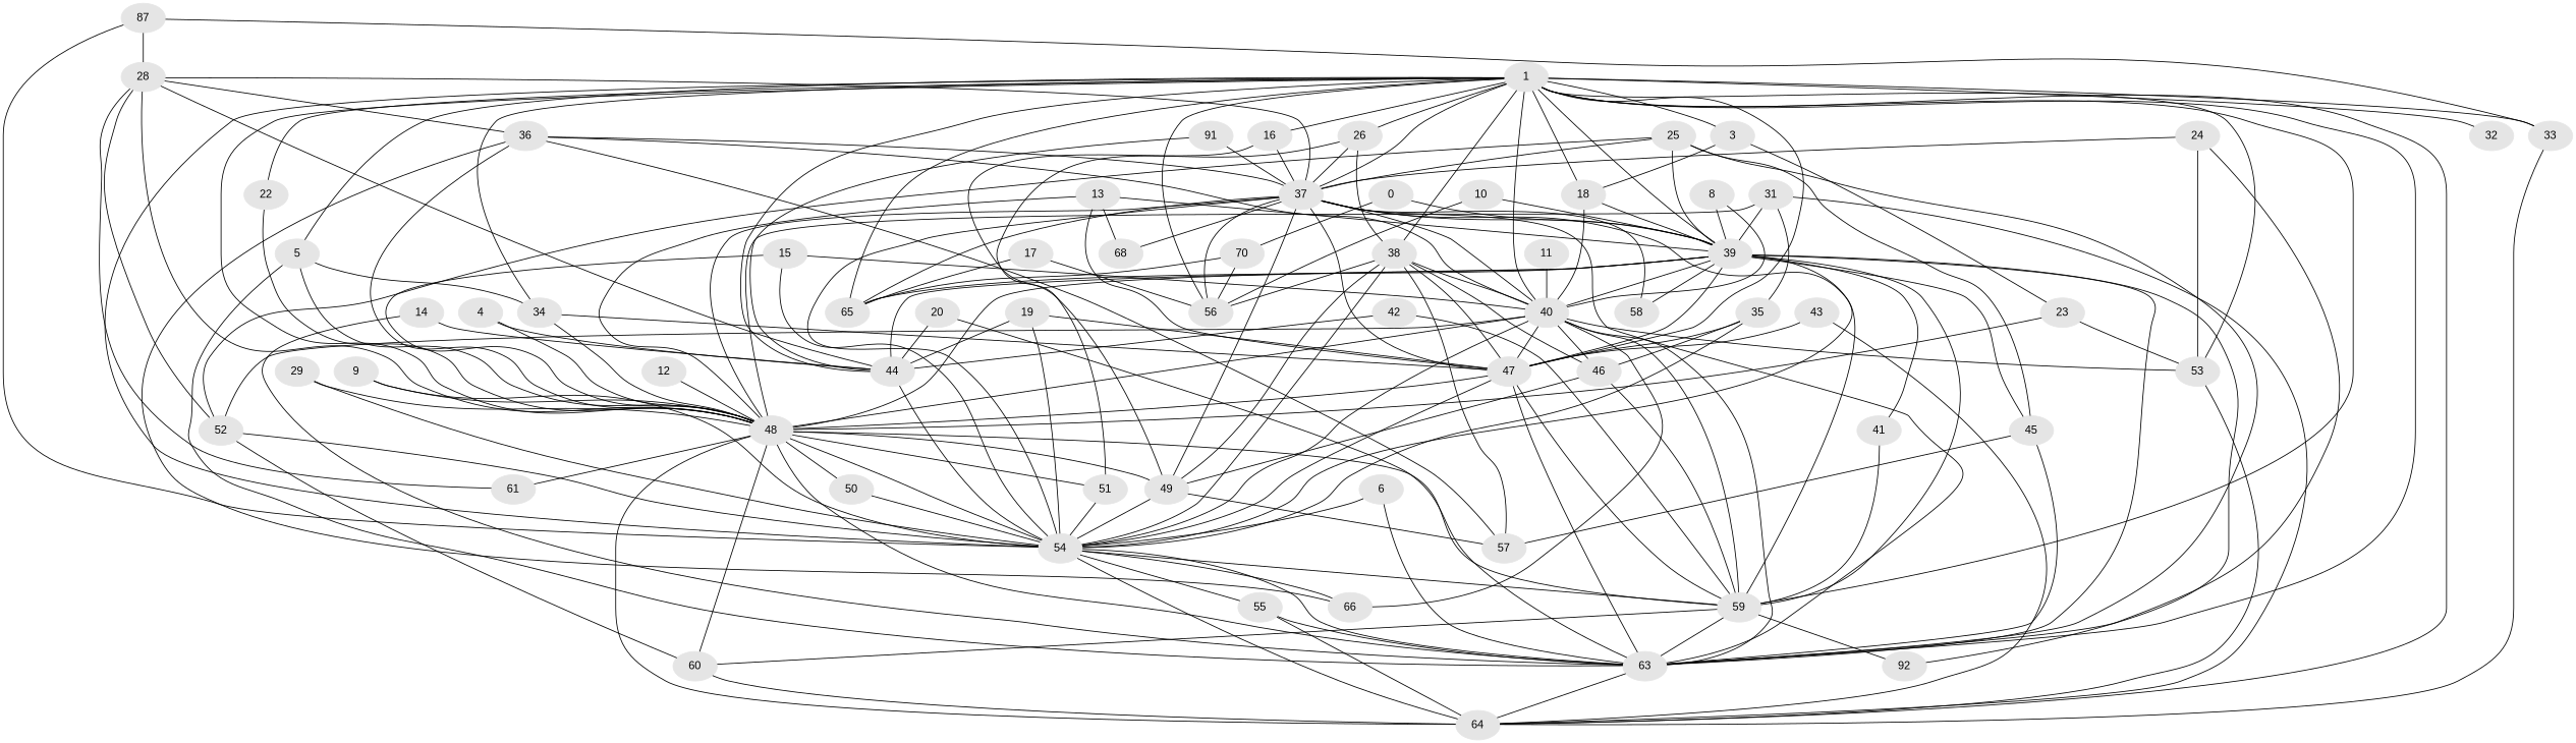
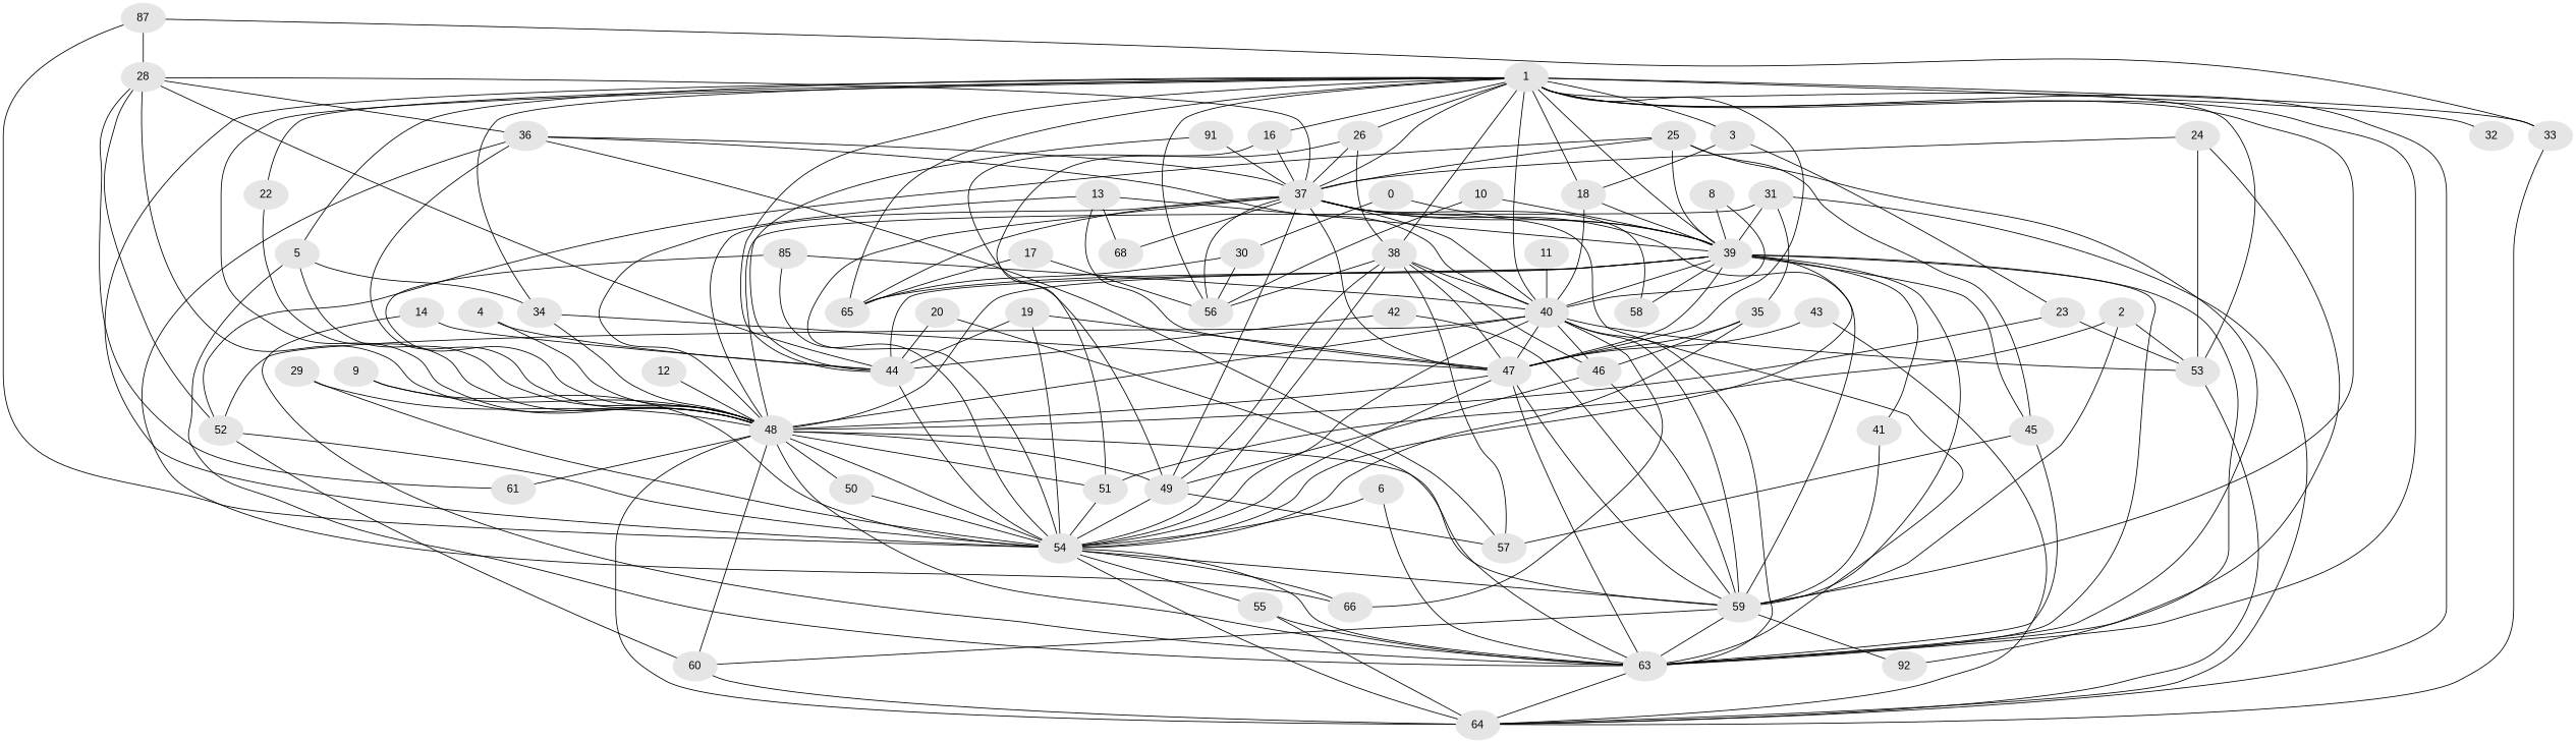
  graph {
    fontname="Liberation Sans"
    node [color=gray90 fontname="Liberation Sans" style=filled]
    edge [fontname="Liberation Sans" weight=1.0]
    1
    3
    5
    16
    18
    22
    26
    32
    33
    34
    37
    38
    39
    40
    44
    47
    48
    53
    54
    56
    59
    63
    64
    65
    23
    49
    51
    68
    58
    46
    57
    45
    41
    n34 [label=92]
    52
    66
    61
    50
    60
    55
+   2
    4
    6
    n44 [label=0]
-   30 [label=70]
+   30
    8
    9
    10
    11
    12
    13
    14
-   15
+   15 [label=85]
    17
    19
    20
    n57 [label=91]
    24
    25
    n60 [label=87]
    28
    36
    29
    31
    35
    42
    43
    1 -- 3
    1 -- 5
    1 -- 16 [weight=2.0]
    1 -- 18
    1 -- 22
    1 -- 26
    1 -- 32 [weight=2.0]
    1 -- 33
    1 -- 34
    1 -- 37 [weight=3.0]
    1 -- 38
    1 -- 39 [weight=2.0]
    1 -- 40 [weight=3.0]
    1 -- 44
    1 -- 47 [weight=2.0]
    1 -- 48 [weight=2.0]
    1 -- 53
    1 -- 54 [weight=2.0]
    1 -- 56 [weight=2.0]
    1 -- 59 [weight=2.0]
    1 -- 63 [weight=3.0]
    1 -- 64
    1 -- 65
    3 -- 18
    3 -- 23
    5 -- 34
    5 -- 48
    5 -- 63
    16 -- 37
    16 -- 49
    18 -- 39
    18 -- 40
    22 -- 48
    26 -- 37
    26 -- 38
    26 -- 51
    33 -- 64
    34 -- 47
    34 -- 48
    37 -- 39
    37 -- 40
    37 -- 47
    37 -- 48
    37 -- 54
    37 -- 56
    37 -- 59 [weight=2.0]
    37 -- 63
    37 -- 65
    37 -- 49
    37 -- 68
    37 -- 58
    38 -- 40
    38 -- 47
    38 -- 54
    38 -- 56
    38 -- 49
    38 -- 46
    38 -- 57
    39 -- 40 [weight=2.0]
    39 -- 44 [weight=2.0]
    39 -- 47 [weight=2.0]
    39 -- 48 [weight=3.0]
    39 -- 54 [weight=2.0]
    39 -- 59
    39 -- 63
    39 -- 65
    39 -- 58
    39 -- 45
    39 -- 41
    39 -- n34
    40 -- 47
    40 -- 48
    40 -- 53
    40 -- 54
    40 -- 59
    40 -- 63
    40 -- 46
    40 -- 52
    40 -- 66
    44 -- 54
    47 -- 48
    47 -- 54 [weight=2.0]
    47 -- 59 [weight=2.0]
    47 -- 63
    48 -- 54
    48 -- 59
    48 -- 63 [weight=2.0]
    48 -- 64 [weight=2.0]
    48 -- 49
    48 -- 51
    48 -- 61
    48 -- 50
    48 -- 60
    53 -- 64
    54 -- 59
    54 -- 63
    54 -- 64
    54 -- 66
    54 -- 55
    59 -- 63
    59 -- n34
    59 -- 60
    63 -- 64
    23 -- 48
    23 -- 53
    49 -- 54
    49 -- 57
    51 -- 54
    46 -- 59
    46 -- 49
    45 -- 63
    45 -- 57
    41 -- 59
    52 -- 54 [weight=2.0]
    52 -- 60
    50 -- 54
    60 -- 64
    55 -- 63
    55 -- 64 [weight=2.0]
+   2 -- 53
+   2 -- 59
+   2 -- 51
    4 -- 44
    4 -- 48
    6 -- 54
    6 -- 63
    n44 -- 39
    n44 -- 30
    30 -- 56
    30 -- 65
    8 -- 39
    8 -- 40
    9 -- 48
    9 -- 54 [weight=2.0]
    10 -- 39
    10 -- 56
    11 -- 40
    12 -- 48
    13 -- 39
    13 -- 47
    13 -- 48
    13 -- 68
    14 -- 44
    14 -- 63
    15 -- 40
    15 -- 48
    15 -- 54
    17 -- 56
    17 -- 65
    19 -- 44
    19 -- 47
    19 -- 54
    20 -- 44
    20 -- 63
    n57 -- 37
    n57 -- 44
    24 -- 37
    24 -- 53 [weight=2.0]
    24 -- 63
    25 -- 37
    25 -- 39
    25 -- 63
    25 -- 45
    25 -- 52
    n60 -- 33
    n60 -- 54
    n60 -- 28
    28 -- 37
    28 -- 44
    28 -- 48
    28 -- 52
    28 -- 61
    28 -- 36
    36 -- 37
    36 -- 40
    36 -- 48
    36 -- 57
    36 -- 66
    29 -- 48
    29 -- 54
    31 -- 39
    31 -- 48
    31 -- 64
    31 -- 35
    35 -- 47
    35 -- 54
    35 -- 46
    42 -- 44
    42 -- 59
    43 -- 47
    43 -- 64
  }
